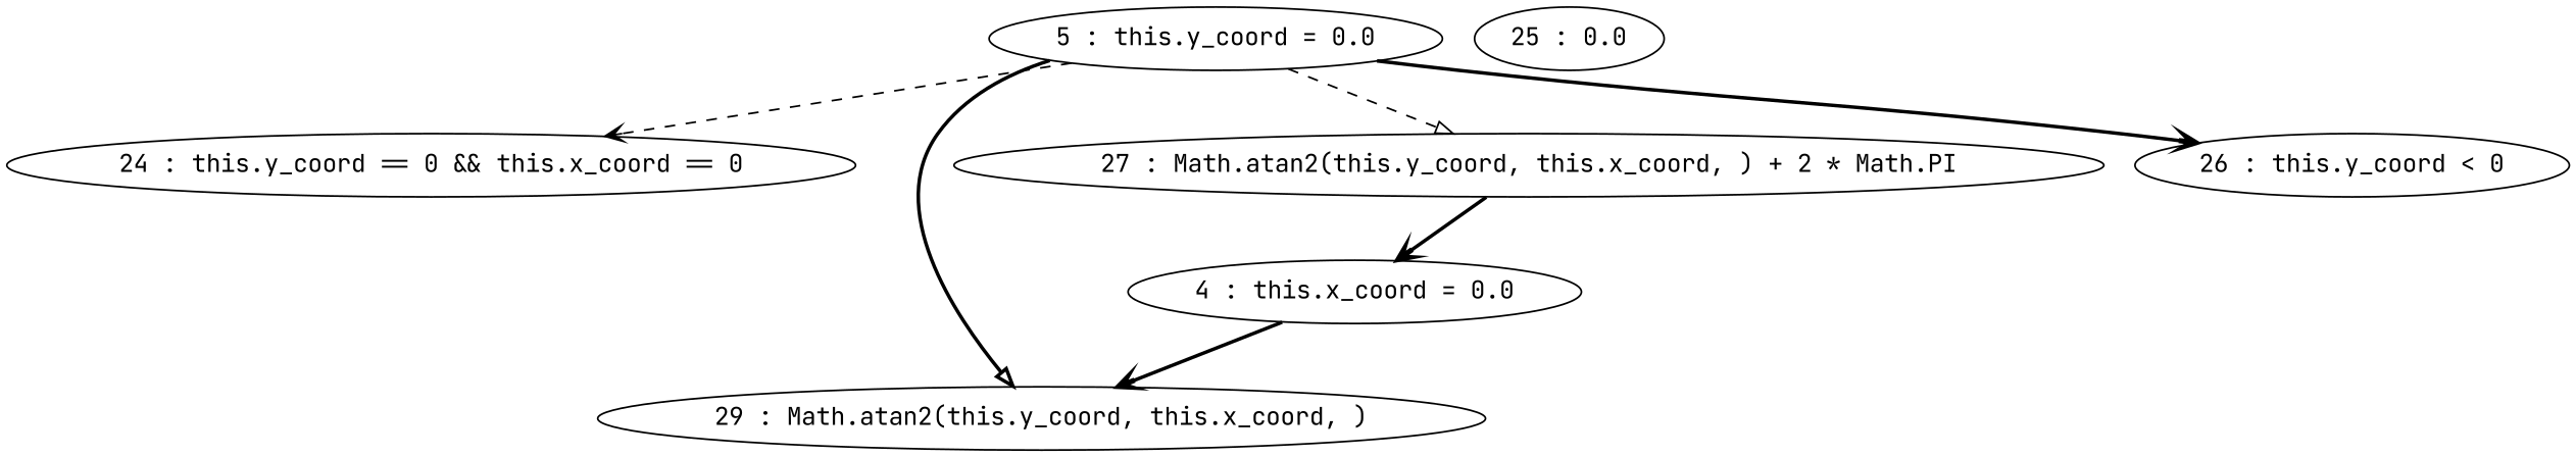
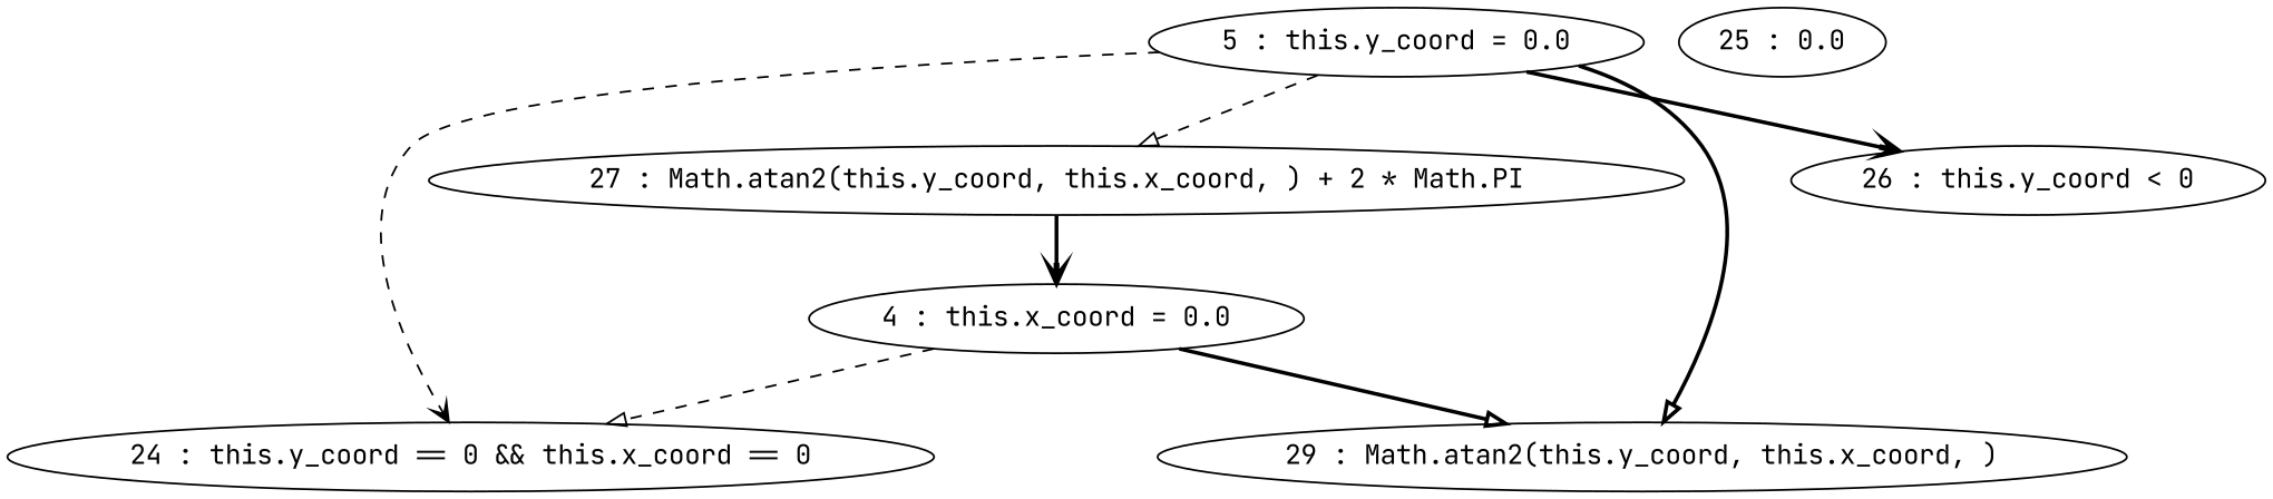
  digraph {
    fontname="JetBrains Mono"
    node [fontname="JetBrains Mono"]
    edge [arrowhead=vee fontname="JetBrains Mono" style=bold]
    "4 : this.x_coord = 0.0"
    "24 : this.y_coord == 0 && this.x_coord == 0"
    "29 : Math.atan2(this.y_coord, this.x_coord, )"
    "27 : Math.atan2(this.y_coord, this.x_coord, ) + 2 * Math.PI"
    "5 : this.y_coord = 0.0"
    "26 : this.y_coord < 0"
    "25 : 0.0"
-   "4 : this.x_coord = 0.0" -> "29 : Math.atan2(this.y_coord, this.x_coord, )"
+   "4 : this.x_coord = 0.0" -> "24 : this.y_coord == 0 && this.x_coord == 0" [arrowhead=onormal style=dashed]
+   "4 : this.x_coord = 0.0" -> "29 : Math.atan2(this.y_coord, this.x_coord, )" [arrowhead=onormal]
    "27 : Math.atan2(this.y_coord, this.x_coord, ) + 2 * Math.PI" -> "4 : this.x_coord = 0.0"
    "5 : this.y_coord = 0.0" -> "24 : this.y_coord == 0 && this.x_coord == 0" [style=dashed]
    "5 : this.y_coord = 0.0" -> "29 : Math.atan2(this.y_coord, this.x_coord, )" [arrowhead=onormal]
    "5 : this.y_coord = 0.0" -> "27 : Math.atan2(this.y_coord, this.x_coord, ) + 2 * Math.PI" [arrowhead=onormal style=dashed]
    "5 : this.y_coord = 0.0" -> "26 : this.y_coord < 0"
  }
